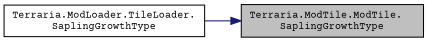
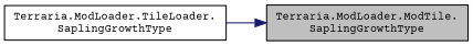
  digraph {
    rankdir=RL
    fontname="Courier Prime"
    node [color=black fontname="Courier Prime" fontsize=10 shape=record style=filled]
-   n1 [fillcolor=grey75 fontcolor=black height=0.2 label="Terraria.ModTile.ModTile.\lSaplingGrowthType" width=0.4]
+   n1 [fillcolor=grey75 fontcolor=black height=0.2 label="Terraria.ModLoader.ModTile.\lSaplingGrowthType" width=0.4]
    n2 [fillcolor=white height=0.2 label="Terraria.ModLoader.TileLoader.\lSaplingGrowthType" width=0.4]
    n1 -> n2 [color=midnightblue dir=back fontname="Courier Prime" fontsize=10 labelfontname=Helvetica labelfontsize=10 style=solid]
  }
